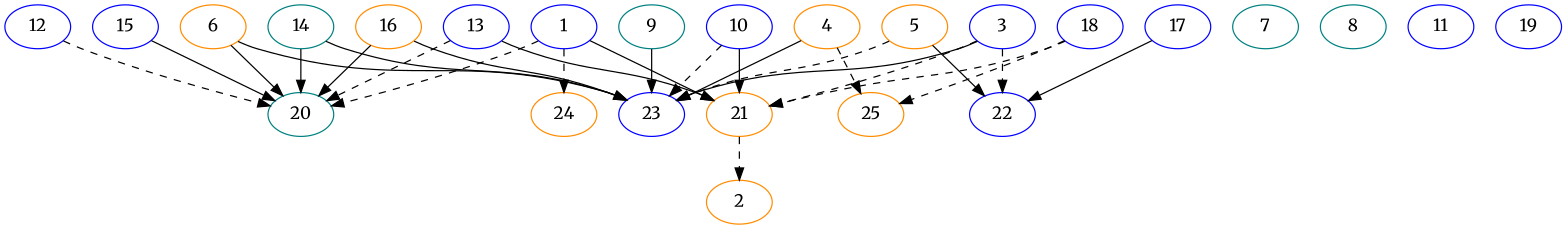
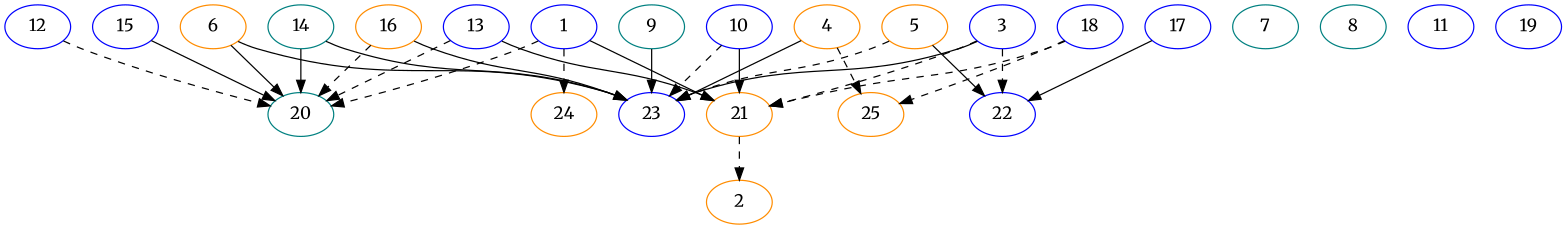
  digraph {
    fontname=Merriweather
    node [alpha=0.05 color=blue fontname=Merriweather]
    edge [fontname=Merriweather style=solid]
    1 [alpha=0.17 expect_size=36683776]
    20 [alpha=0.03 color=teal expect_size=19868672]
    21 [alpha=0.17 color=darkorange expect_size=40325120]
    24 [alpha=0.19 color=darkorange expect_size=41036800]
    2 [alpha=0.08 color=darkorange expect_size=36497408]
    3 [alpha=0.03 expect_size=11817984]
    22 [alpha=0.04 expect_size=5834752]
    23 [alpha=0.14 expect_size=35245056]
    4 [alpha=0.13 color=darkorange expect_size=41554944]
    25 [alpha=0.07 color=darkorange expect_size=8819712]
    5 [alpha=0.14 color=darkorange expect_size=12628992]
    6 [alpha=0.10 color=darkorange expect_size=7981056]
    7 [color=teal expect_size=17738752]
    8 [alpha=0.14 color=teal expect_size=51883008]
    9 [alpha=0.10 color=teal expect_size=17144832]
    10 [alpha=0.09 expect_size=45767680]
    11 [expect_size=32753664]
    12 [alpha=0.12 expect_size=25511936]
    13 [alpha=0.02 expect_size=44460032]
    14 [alpha=0.06 color=teal expect_size=52172800]
    15 [expect_size=34593792]
    16 [color=darkorange expect_size=21061632]
    17 [alpha=0.13 expect_size=45362176]
    18 [alpha=0.11 expect_size=10940416]
    19 [alpha=0.02 expect_size=44242944]
    1 -> 20 [style=dashed]
    1 -> 21
    1 -> 24 [style=dashed]
    21 -> 2 [style=dashed]
    3 -> 21 [style=dashed]
    3 -> 22 [style=dashed]
    3 -> 23
    4 -> 23
    4 -> 25 [style=dashed]
    5 -> 22
    5 -> 23 [style=dashed]
    6 -> 20
    6 -> 23
    9 -> 23
    10 -> 21
    10 -> 23 [style=dashed]
    12 -> 20 [style=dashed]
    13 -> 20 [style=dashed]
    13 -> 21
    14 -> 20
    14 -> 23
    15 -> 20
-   16 -> 20
+   16 -> 20 [style=dashed]
    16 -> 23
    17 -> 22
    18 -> 21 [style=dashed]
    18 -> 25 [style=dashed]
  }
